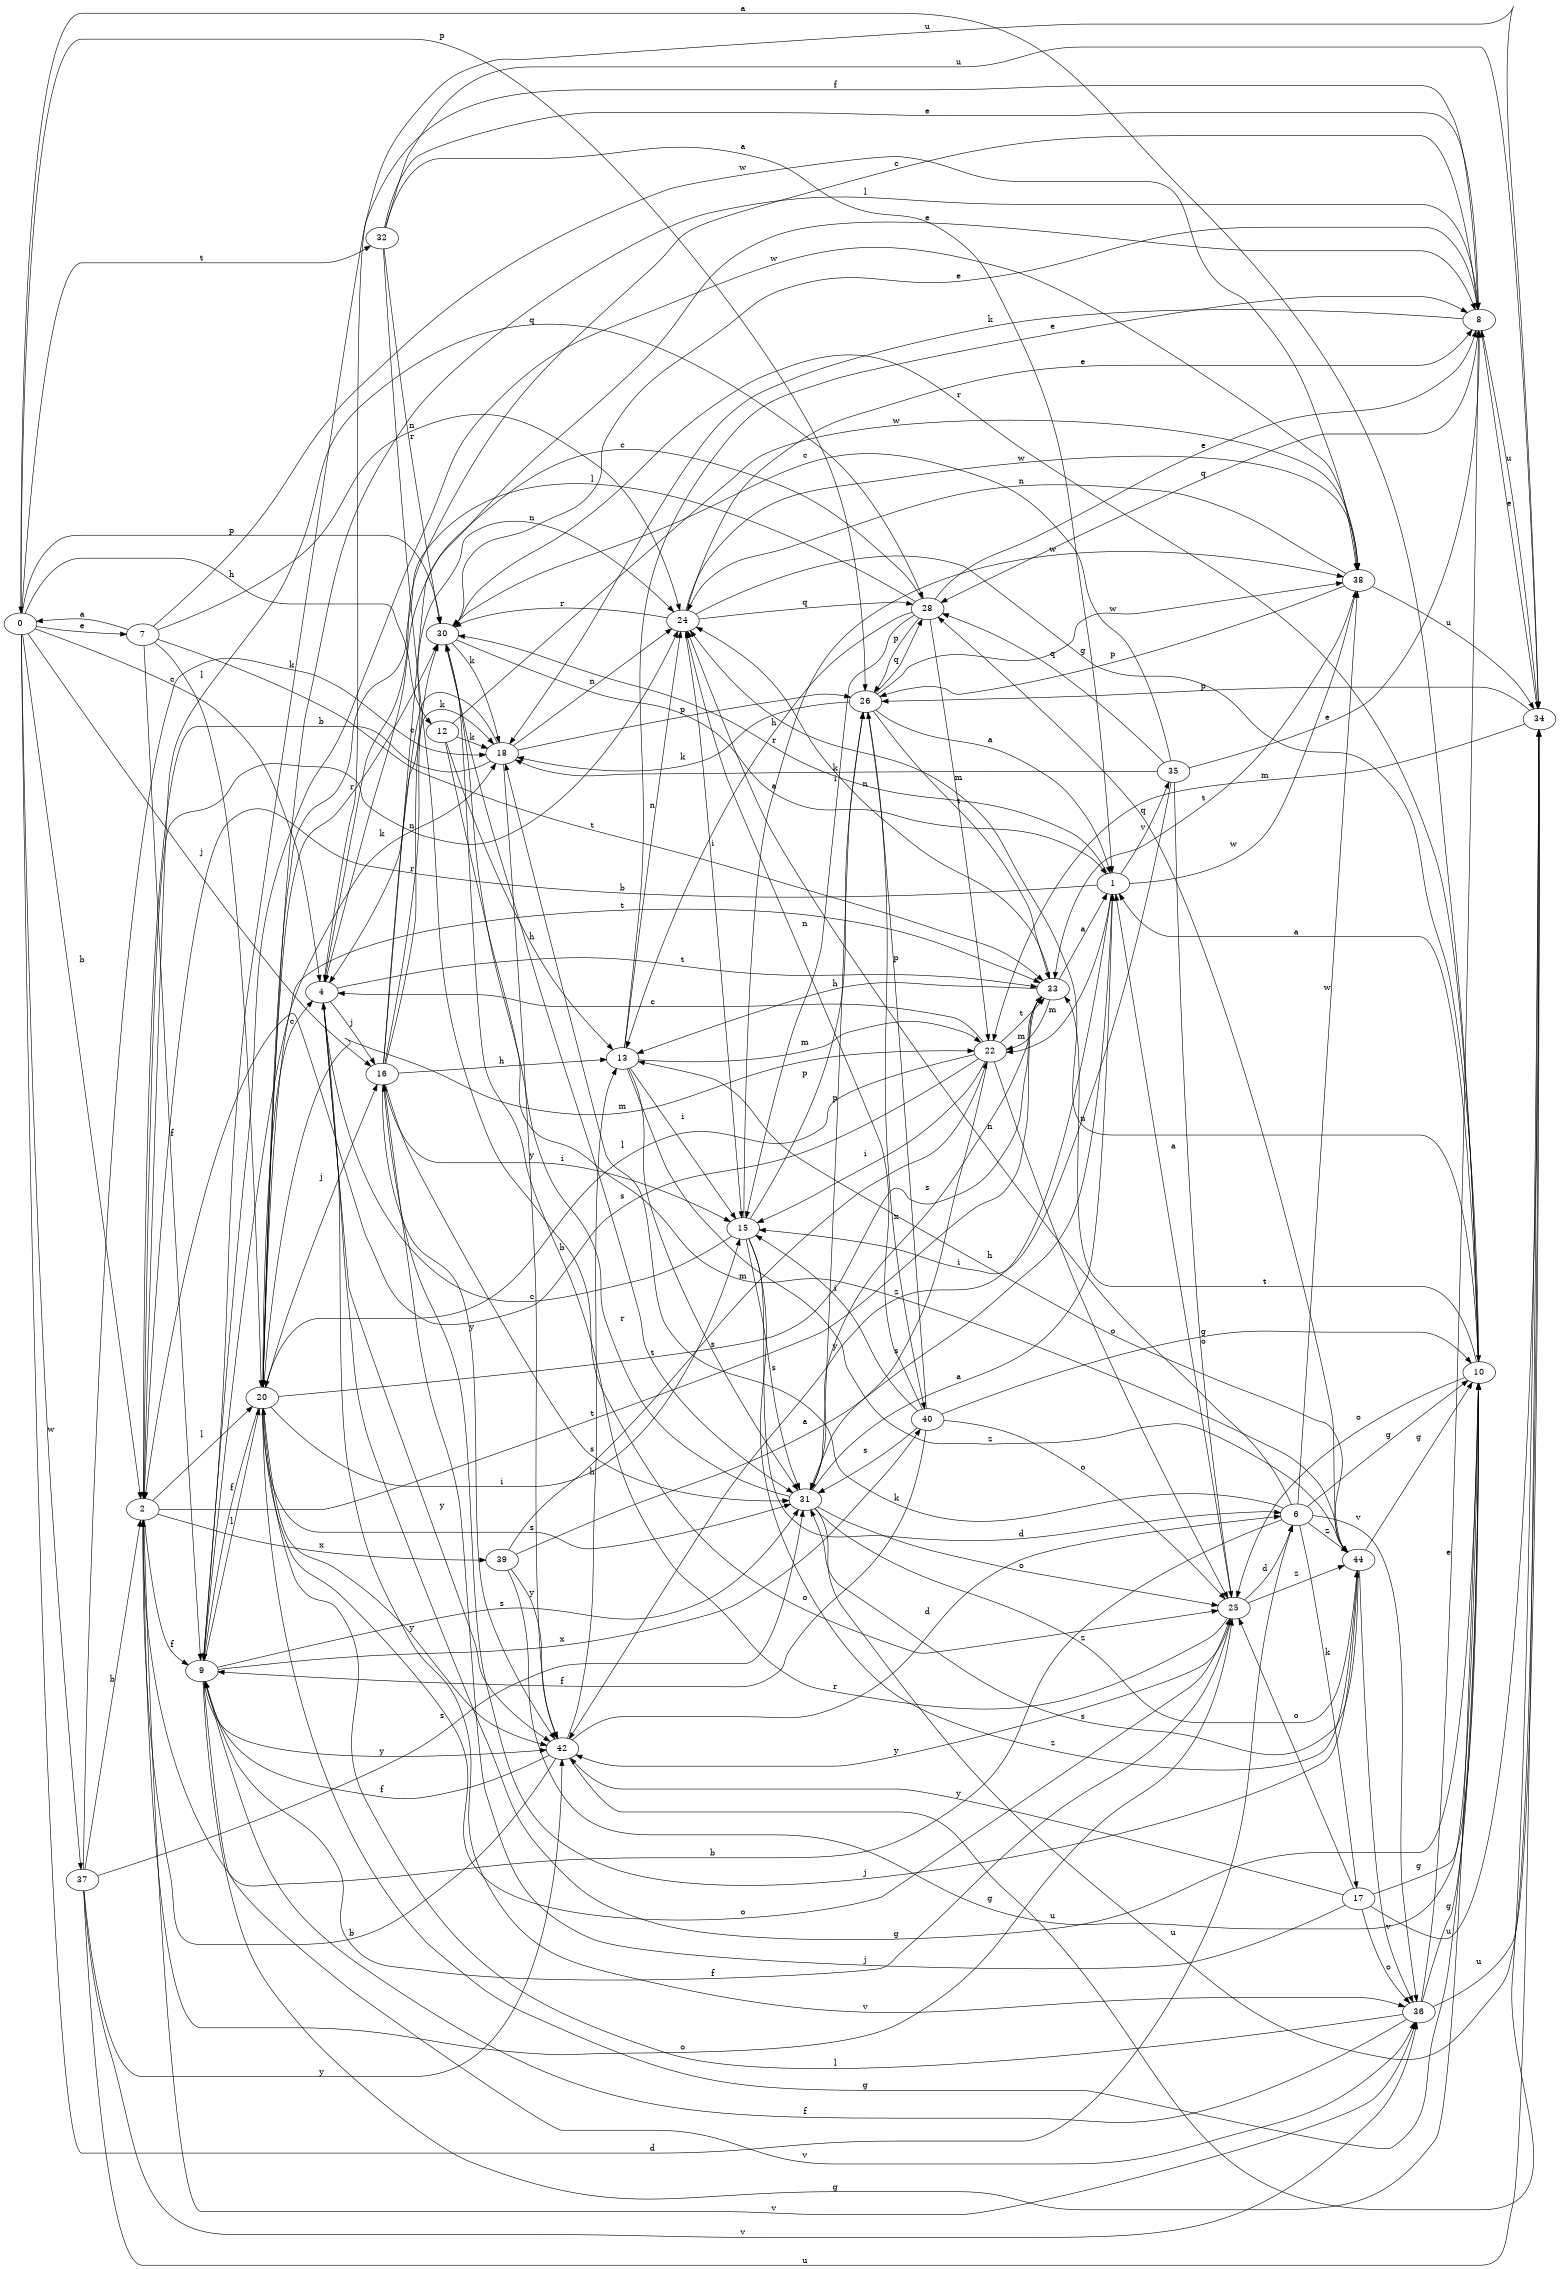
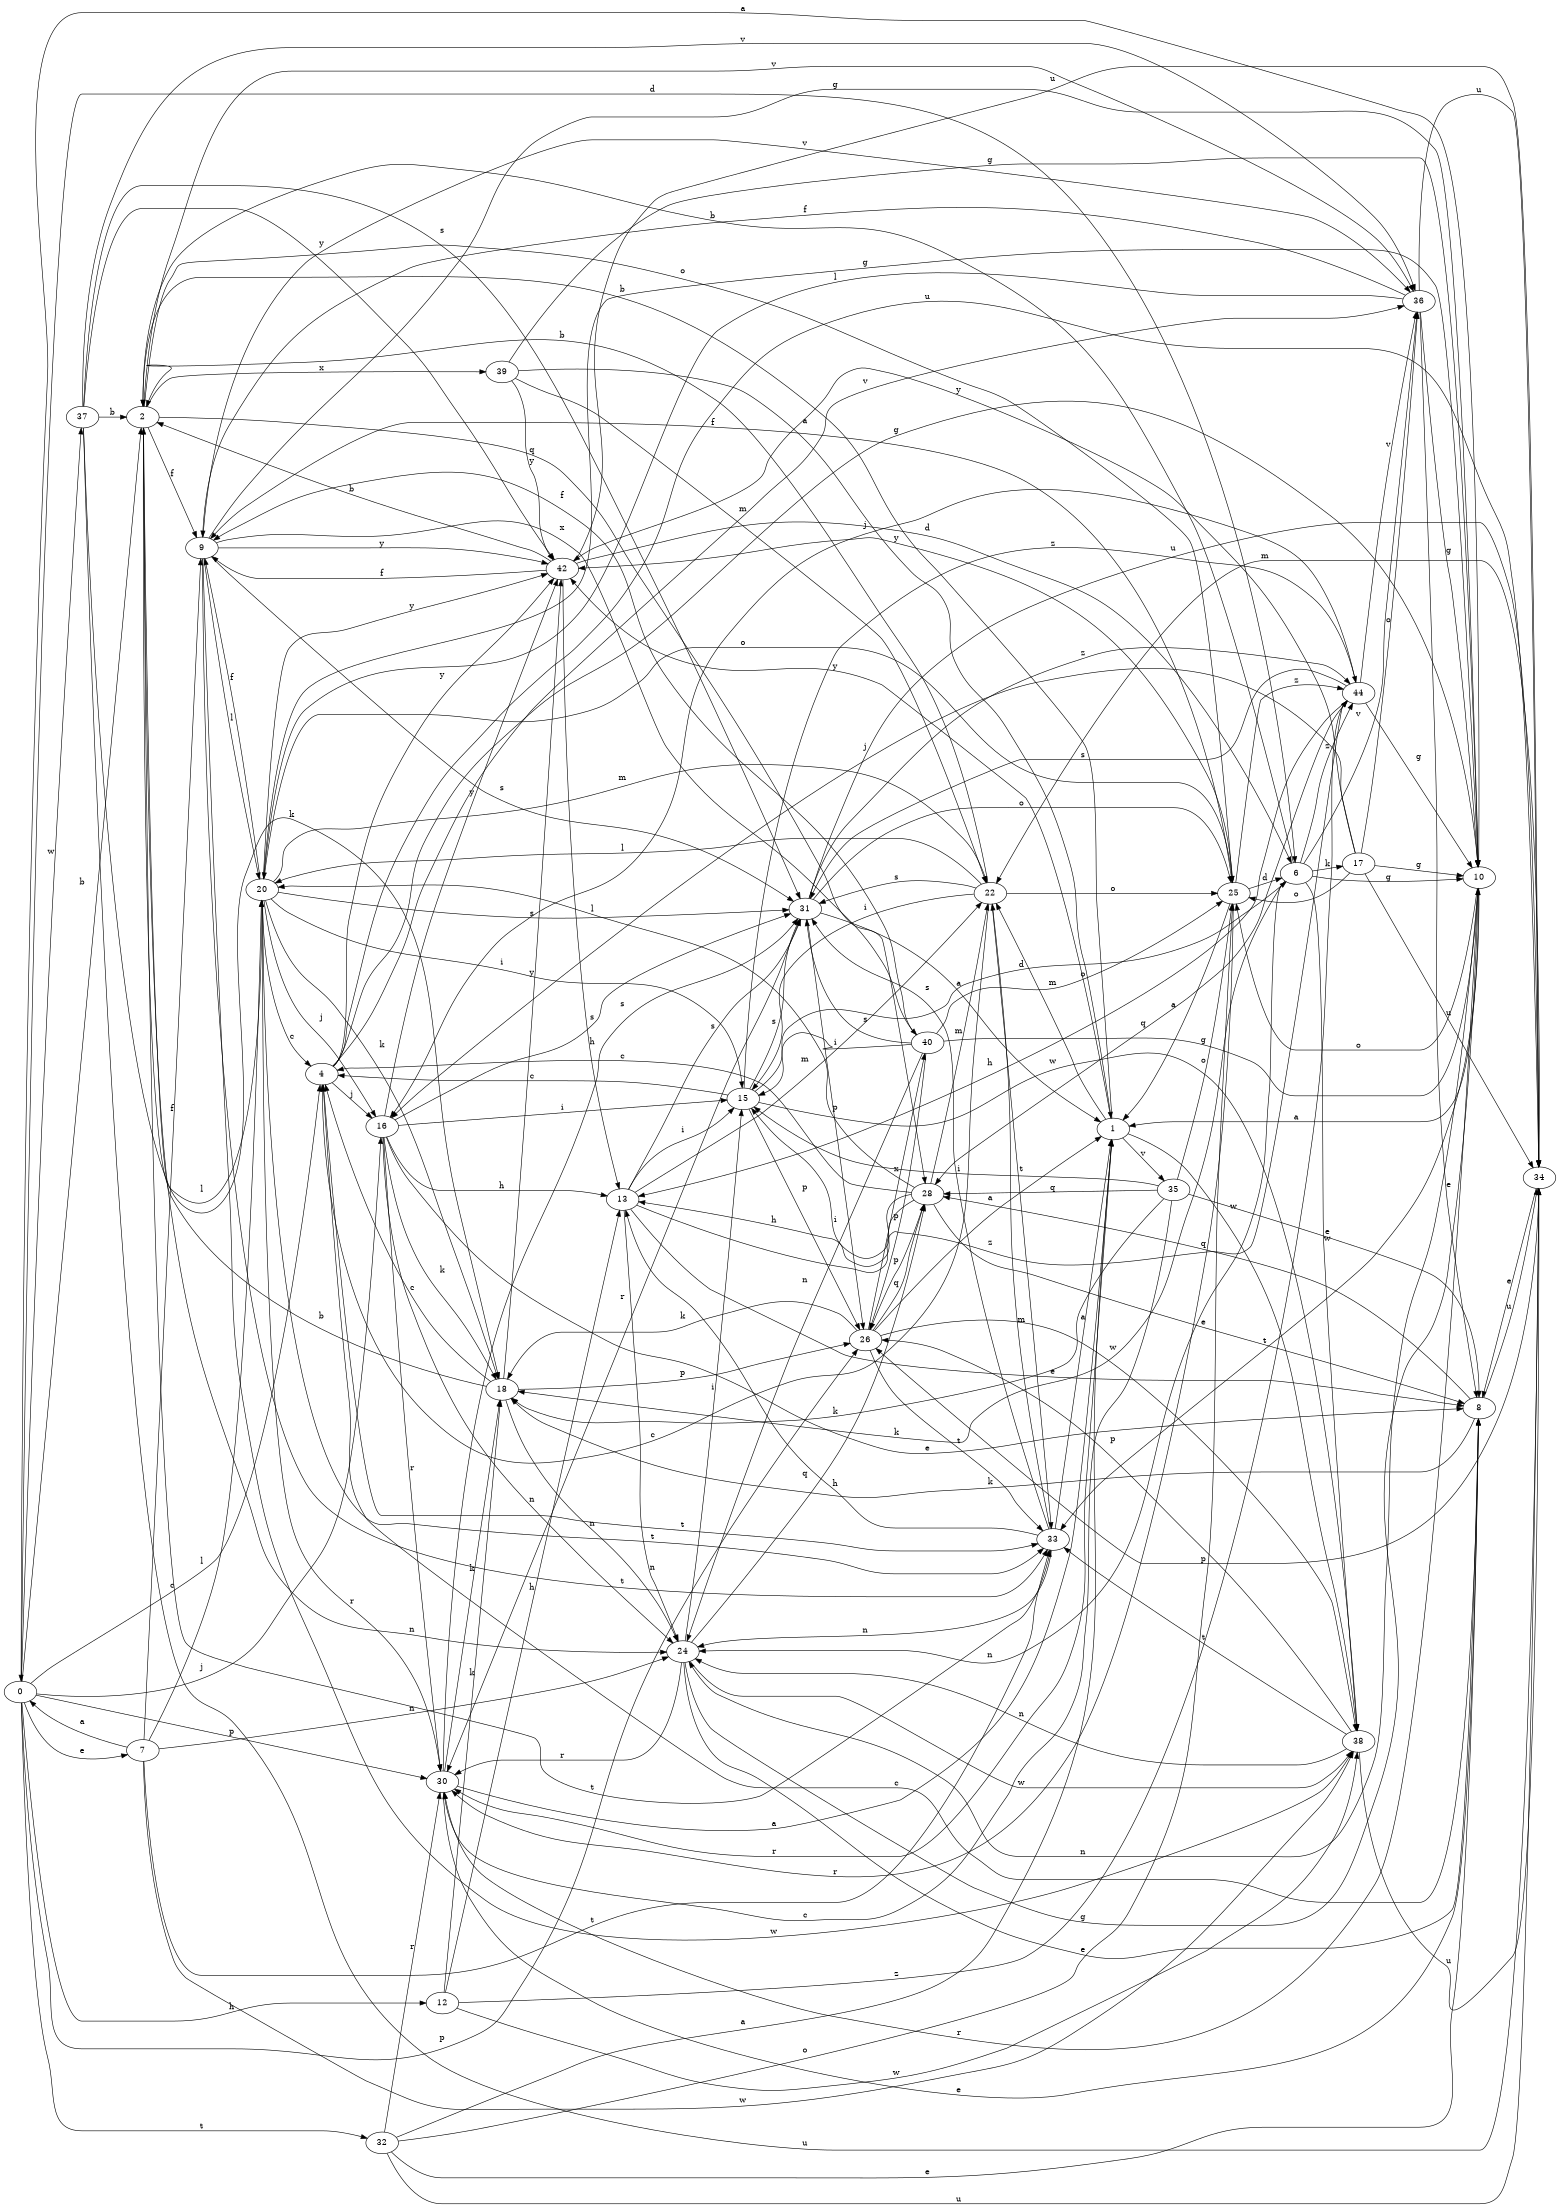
  strict digraph {
    rankdir=LR
    0
    2
    4
    6
    7
    12
    16
    26
    30
    32
    37
    9
    20
    24
    25
    28
    33
    36
    39
    42
    10
    34
    38
    17
    18
    44
    13
    8
    31
    15
    1
    40
    22
    35
    0 -> 2 [label=b]
    0 -> 4 [label=c]
    0 -> 6 [label=d]
    0 -> 7 [label=e]
    0 -> 12 [label=h]
    0 -> 16 [label=j]
    0 -> 26 [label=p]
    0 -> 30 [label=p]
    0 -> 32 [label=t]
    0 -> 37 [label=w]
    2 -> 9 [label=f]
    2 -> 20 [label=l]
    2 -> 24 [label=n]
    2 -> 25 [label=o]
    2 -> 28 [label=q]
    2 -> 33 [label=t]
    2 -> 36 [label=v]
    2 -> 39 [label=x]
    4 -> 16 [label=j]
    4 -> 33 [label=t]
    4 -> 36 [label=v]
    4 -> 42 [label=y]
    4 -> 10 [label=g]
    4 -> 34 [label=u]
    6 -> 2 [label=b]
    6 -> 24 [label=n]
    6 -> 36 [label=v]
    6 -> 10 [label=g]
    6 -> 38 [label=w]
    6 -> 17 [label=k]
    6 -> 18 [label=k]
    6 -> 44 [label=z]
    7 -> 0 [label=a]
    7 -> 9 [label=f]
    7 -> 20 [label=l]
    7 -> 24 [label=n]
    7 -> 33 [label=t]
    7 -> 38 [label=w]
    12 -> 38 [label=w]
    12 -> 18 [label=k]
    12 -> 44 [label=z]
    12 -> 13 [label=h]
    16 -> 30 [label=r]
    16 -> 24 [label=n]
    16 -> 42 [label=y]
    16 -> 18 [label=k]
    16 -> 13 [label=h]
    16 -> 8 [label=e]
    16 -> 31 [label=s]
    16 -> 15 [label=i]
    26 -> 28 [label=q]
    26 -> 33 [label=t]
    26 -> 38 [label=w]
    26 -> 18 [label=k]
    26 -> 1 [label=a]
    26 -> 40 [label=x]
    30 -> 18 [label=k]
    30 -> 8 [label=e]
    30 -> 31 [label=s]
    30 -> 1 [label=a]
    32 -> 30 [label=r]
    32 -> 25 [label=o]
    32 -> 34 [label=u]
    32 -> 8 [label=e]
    32 -> 1 [label=a]
    37 -> 2 [label=b]
    37 -> 36 [label=v]
    37 -> 42 [label=y]
    37 -> 34 [label=u]
    37 -> 18 [label=k]
    37 -> 31 [label=s]
    9 -> 20 [label=l]
    9 -> 33 [label=t]
    9 -> 36 [label=v]
    9 -> 42 [label=y]
    9 -> 10 [label=g]
    9 -> 38 [label=w]
    9 -> 31 [label=s]
    9 -> 40 [label=x]
    20 -> 4 [label=c]
    20 -> 16 [label=j]
    20 -> 30 [label=r]
    20 -> 9 [label=f]
    20 -> 25 [label=o]
    20 -> 33 [label=t]
    20 -> 42 [label=y]
    20 -> 10 [label=g]
    20 -> 18 [label=k]
    20 -> 31 [label=s]
    20 -> 15 [label=i]
    20 -> 22 [label=m]
    24 -> 30 [label=r]
    24 -> 28 [label=q]
    24 -> 10 [label=g]
    24 -> 38 [label=w]
    24 -> 8 [label=e]
    24 -> 15 [label=i]
    25 -> 6 [label=d]
    25 -> 30 [label=r]
    25 -> 9 [label=f]
    25 -> 42 [label=y]
    25 -> 44 [label=z]
    25 -> 1 [label=a]
    28 -> 4 [label=c]
    28 -> 26 [label=p]
    28 -> 20 [label=l]
    28 -> 13 [label=h]
    28 -> 8 [label=e]
    28 -> 15 [label=i]
    28 -> 22 [label=m]
    33 -> 24 [label=n]
    33 -> 13 [label=h]
    33 -> 31 [label=s]
    33 -> 1 [label=a]
    33 -> 22 [label=m]
    36 -> 9 [label=f]
    36 -> 20 [label=l]
    36 -> 10 [label=g]
    36 -> 34 [label=u]
    36 -> 8 [label=e]
    39 -> 42 [label=y]
    39 -> 10 [label=g]
    39 -> 1 [label=a]
    39 -> 22 [label=m]
    42 -> 2 [label=b]
    42 -> 6 [label=d]
    42 -> 9 [label=f]
    42 -> 34 [label=u]
    42 -> 13 [label=h]
    10 -> 0 [label=a]
    10 -> 30 [label=r]
    10 -> 24 [label=n]
    10 -> 25 [label=o]
    10 -> 33 [label=t]
    10 -> 1 [label=a]
    34 -> 26 [label=p]
    34 -> 8 [label=e]
    34 -> 22 [label=m]
    38 -> 26 [label=p]
    38 -> 24 [label=n]
    38 -> 33 [label=t]
    38 -> 34 [label=u]
    17 -> 16 [label=j]
    17 -> 25 [label=o]
    17 -> 36 [label=o]
    17 -> 42 [label=y]
    17 -> 10 [label=g]
    17 -> 34 [label=u]
    18 -> 2 [label=b]
    18 -> 4 [label=c]
    18 -> 26 [label=p]
    18 -> 24 [label=n]
    18 -> 42 [label=y]
    44 -> 16 [label=j]
    44 -> 28 [label=q]
    44 -> 36 [label=v]
    44 -> 10 [label=g]
    44 -> 13 [label=h]
    44 -> 31 [label=s]
    13 -> 24 [label=n]
    13 -> 44 [label=z]
    13 -> 8 [label=e]
    13 -> 31 [label=s]
    13 -> 15 [label=i]
    13 -> 22 [label=m]
    8 -> 4 [label=c]
-   8 -> 9 [label=f]
-   8 -> 20 [label=l]
    8 -> 28 [label=q]
    8 -> 34 [label=u]
    8 -> 18 [label=k]
    31 -> 26 [label=p]
    31 -> 30 [label=r]
    31 -> 25 [label=o]
    31 -> 34 [label=u]
    31 -> 44 [label=z]
    31 -> 1 [label=a]
    15 -> 4 [label=c]
    15 -> 6 [label=d]
    15 -> 26 [label=p]
    15 -> 38 [label=w]
    15 -> 44 [label=z]
    15 -> 31 [label=s]
    1 -> 2 [label=b]
    1 -> 30 [label=r]
    1 -> 42 [label=y]
    1 -> 38 [label=w]
    1 -> 22 [label=m]
    1 -> 35 [label=v]
    40 -> 26 [label=p]
    40 -> 9 [label=f]
    40 -> 24 [label=n]
    40 -> 25 [label=o]
    40 -> 10 [label=g]
    40 -> 31 [label=s]
    40 -> 15 [label=i]
    22 -> 2 [label=b]
    22 -> 4 [label=c]
    22 -> 20 [label=l]
    22 -> 25 [label=o]
    22 -> 33 [label=t]
    22 -> 31 [label=s]
    22 -> 15 [label=i]
    35 -> 30 [label=c]
    35 -> 25 [label=o]
    35 -> 28 [label=q]
    35 -> 18 [label=k]
    35 -> 8 [label=e]
    35 -> 15 [label=i]
  }
